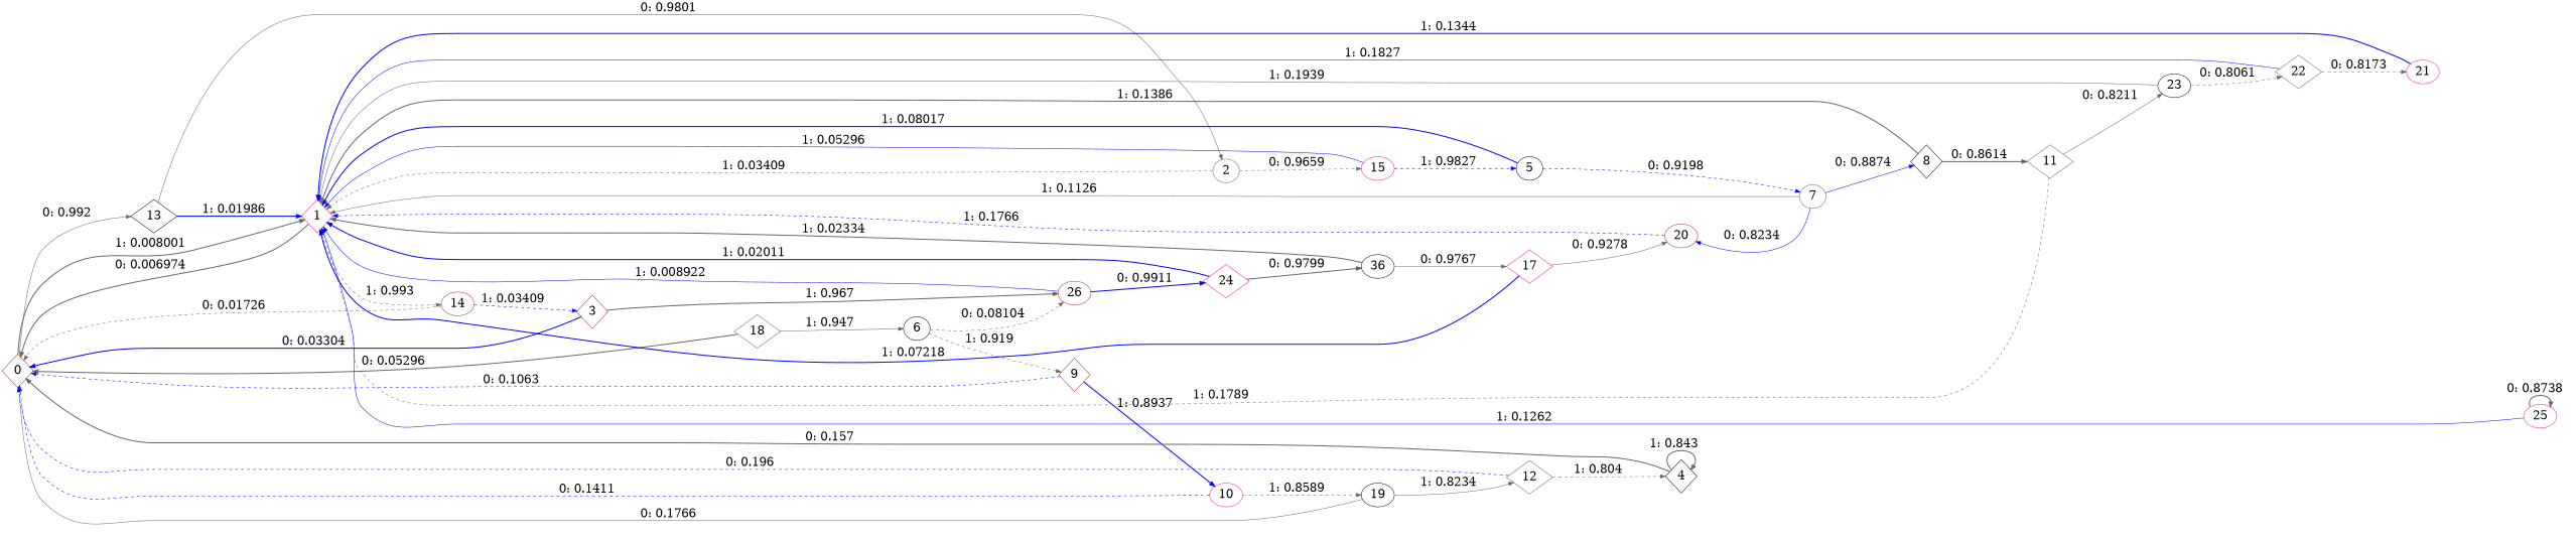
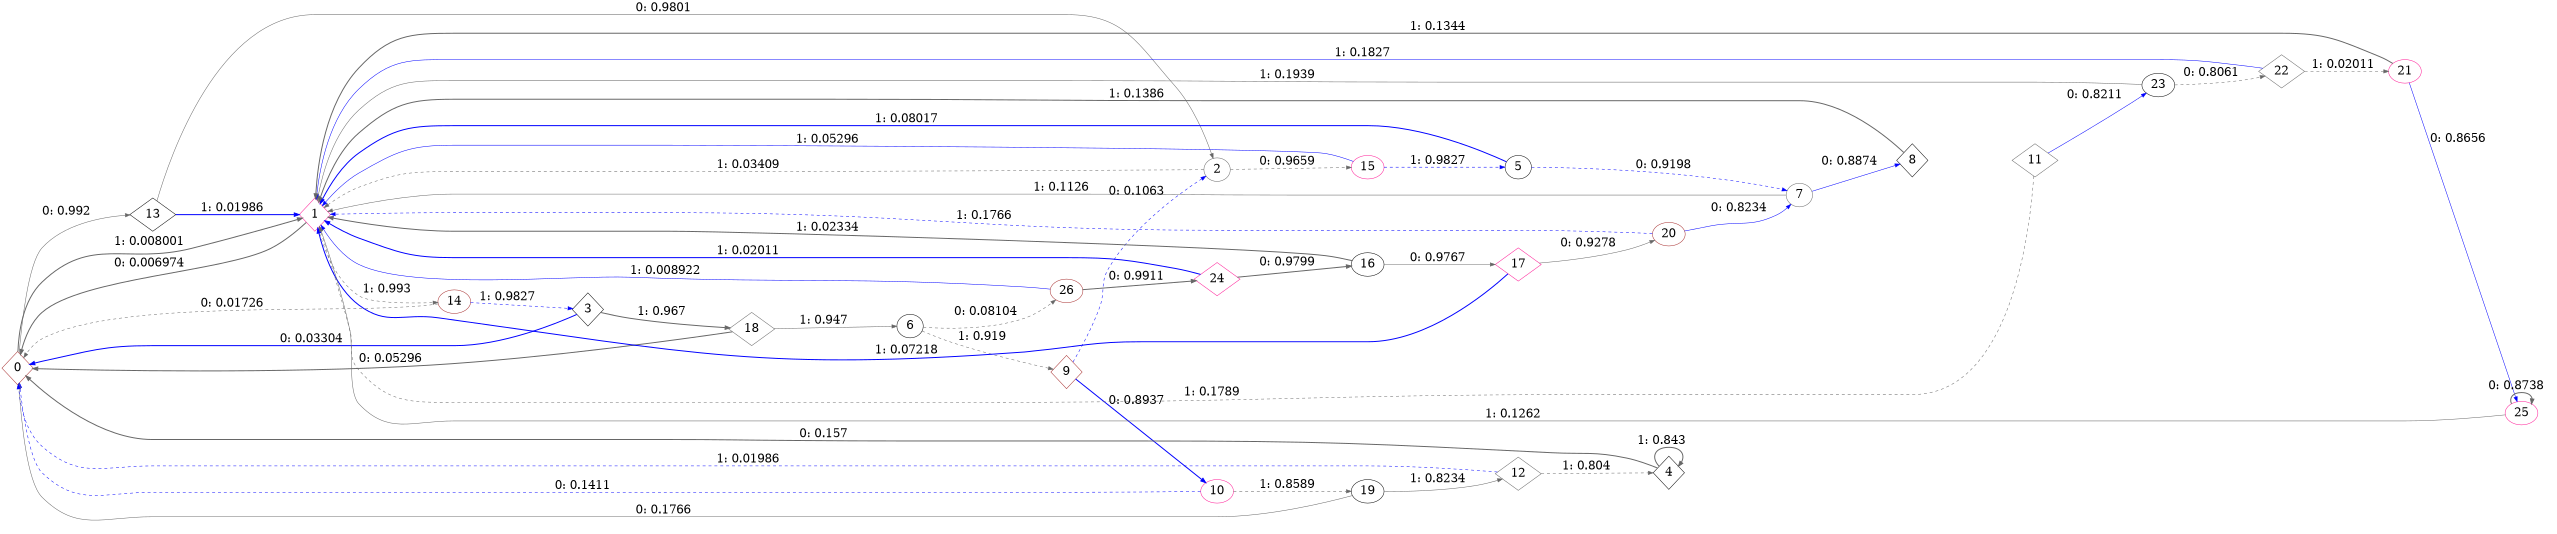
  digraph {
    rankdir=LR
    node [color=black fontsize=24 shape=ellipse]
    edge [color=gray40 fontsize=24 style=bold]
    0 [color=brown shape=diamond]
    13 [shape=diamond]
    1 [color=deeppink shape=diamond]
    2 [color=gray40]
    14 [color=brown]
    15 [color=deeppink]
-   3 [color=brown shape=diamond]
+   3 [shape=diamond]
    18 [color=gray40 shape=diamond]
    5
    7 [color=gray40]
    6
    26 [color=brown]
    9 [color=brown shape=diamond]
    4 [shape=diamond]
    8 [shape=diamond]
    11 [color=gray40 shape=diamond]
    24 [color=deeppink shape=diamond]
    10 [color=deeppink]
-   16 [label=36]
+   16
    19
    23
    22 [color=gray40 shape=diamond]
    12 [color=gray40 shape=diamond]
    21 [color=deeppink]
    17 [color=deeppink shape=diamond]
    20 [color=brown]
    25 [color=deeppink]
    0 -> 13 [label="0: 0.992    " style=solid]
    0 -> 1 [label="1: 0.008001  "]
    13 -> 1 [color=blue label="1: 0.01986  "]
    13 -> 2 [label="0: 0.9801   " style=solid]
    1 -> 0 [label="0: 0.006974  "]
    1 -> 14 [label="1: 0.993    " style=dashed]
    2 -> 1 [label="1: 0.03409  " style=dashed]
    2 -> 15 [label="0: 0.9659   " style=dashed]
    14 -> 0 [label="0: 0.01726  " style=dashed]
-   14 -> 3 [color=blue label="1: 0.03409  " style=dashed]
+   14 -> 3 [color=blue label="1: 0.9827   " style=dashed]
    15 -> 1 [color=blue label="1: 0.05296  " style=solid]
    15 -> 5 [color=blue label="1: 0.9827   " style=dashed]
    3 -> 0 [color=blue label="0: 0.03304  "]
-   3 -> 26 [label="1: 0.967    "]
+   3 -> 18 [label="1: 0.967    "]
    18 -> 0 [label="0: 0.05296  "]
    18 -> 6 [label="1: 0.947    " style=solid]
    5 -> 1 [color=blue label="1: 0.08017  "]
    5 -> 7 [color=blue label="0: 0.9198   " style=dashed]
    7 -> 1 [label="1: 0.1126   " style=solid]
    7 -> 8 [color=blue label="0: 0.8874   " style=solid]
    6 -> 26 [label="0: 0.08104  " style=dashed]
    6 -> 9 [label="1: 0.919    " style=dashed]
    26 -> 1 [color=blue label="1: 0.008922  " style=solid]
-   26 -> 24 [color=blue label="0: 0.9911   "]
-   9 -> 0 [color=blue label="0: 0.1063   " style=dashed]
-   9 -> 10 [color=blue label="1: 0.8937   "]
+   26 -> 24 [label="0: 0.9911   "]
+   9 -> 2 [color=blue label="0: 0.1063   " style=dashed]
+   9 -> 10 [color=blue label="0: 0.8937   "]
    4 -> 0 [label="0: 0.157    "]
    4 -> 4 [label="1: 0.843    "]
    8 -> 1 [label="1: 0.1386   "]
-   8 -> 11 [label="0: 0.8614   "]
    11 -> 1 [label="1: 0.1789   " style=dashed]
-   11 -> 23 [label="0: 0.8211   " style=solid]
+   11 -> 23 [color=blue label="0: 0.8211   " style=solid]
    24 -> 1 [color=blue label="1: 0.02011  "]
    24 -> 16 [label="0: 0.9799   "]
    10 -> 0 [color=blue label="0: 0.1411   " style=dashed]
    10 -> 19 [label="1: 0.8589   " style=dashed]
    16 -> 1 [label="1: 0.02334  "]
    16 -> 17 [label="0: 0.9767   " style=solid]
    19 -> 0 [label="0: 0.1766   " style=solid]
    19 -> 12 [label="1: 0.8234   " style=solid]
    23 -> 1 [label="1: 0.1939   " style=solid]
    23 -> 22 [label="0: 0.8061   " style=dashed]
    22 -> 1 [color=blue label="1: 0.1827   " style=solid]
-   22 -> 21 [label="0: 0.8173   " style=dashed]
-   12 -> 0 [color=blue label="0: 0.196    " style=dashed]
+   22 -> 21 [label="1: 0.02011  " style=dashed]
+   12 -> 0 [color=blue label="1: 0.01986  " style=dashed]
    12 -> 4 [label="1: 0.804    " style=dashed]
-   21 -> 1 [color=blue label="1: 0.1344   "]
+   21 -> 1 [label="1: 0.1344   "]
+   21 -> 25 [color=blue label="0: 0.8656   " style=solid]
    17 -> 1 [color=blue label="1: 0.07218  "]
    17 -> 20 [label="0: 0.9278   " style=solid]
    20 -> 1 [color=blue label="1: 0.1766   " style=dashed]
-   7 -> 20 [color=blue label="0: 0.8234   " style=solid]
-   25 -> 1 [color=blue label="1: 0.1262   " style=solid]
+   20 -> 7 [color=blue label="0: 0.8234   " style=solid]
+   25 -> 1 [label="1: 0.1262   " style=solid]
    25 -> 25 [label="0: 0.8738   "]
  }
